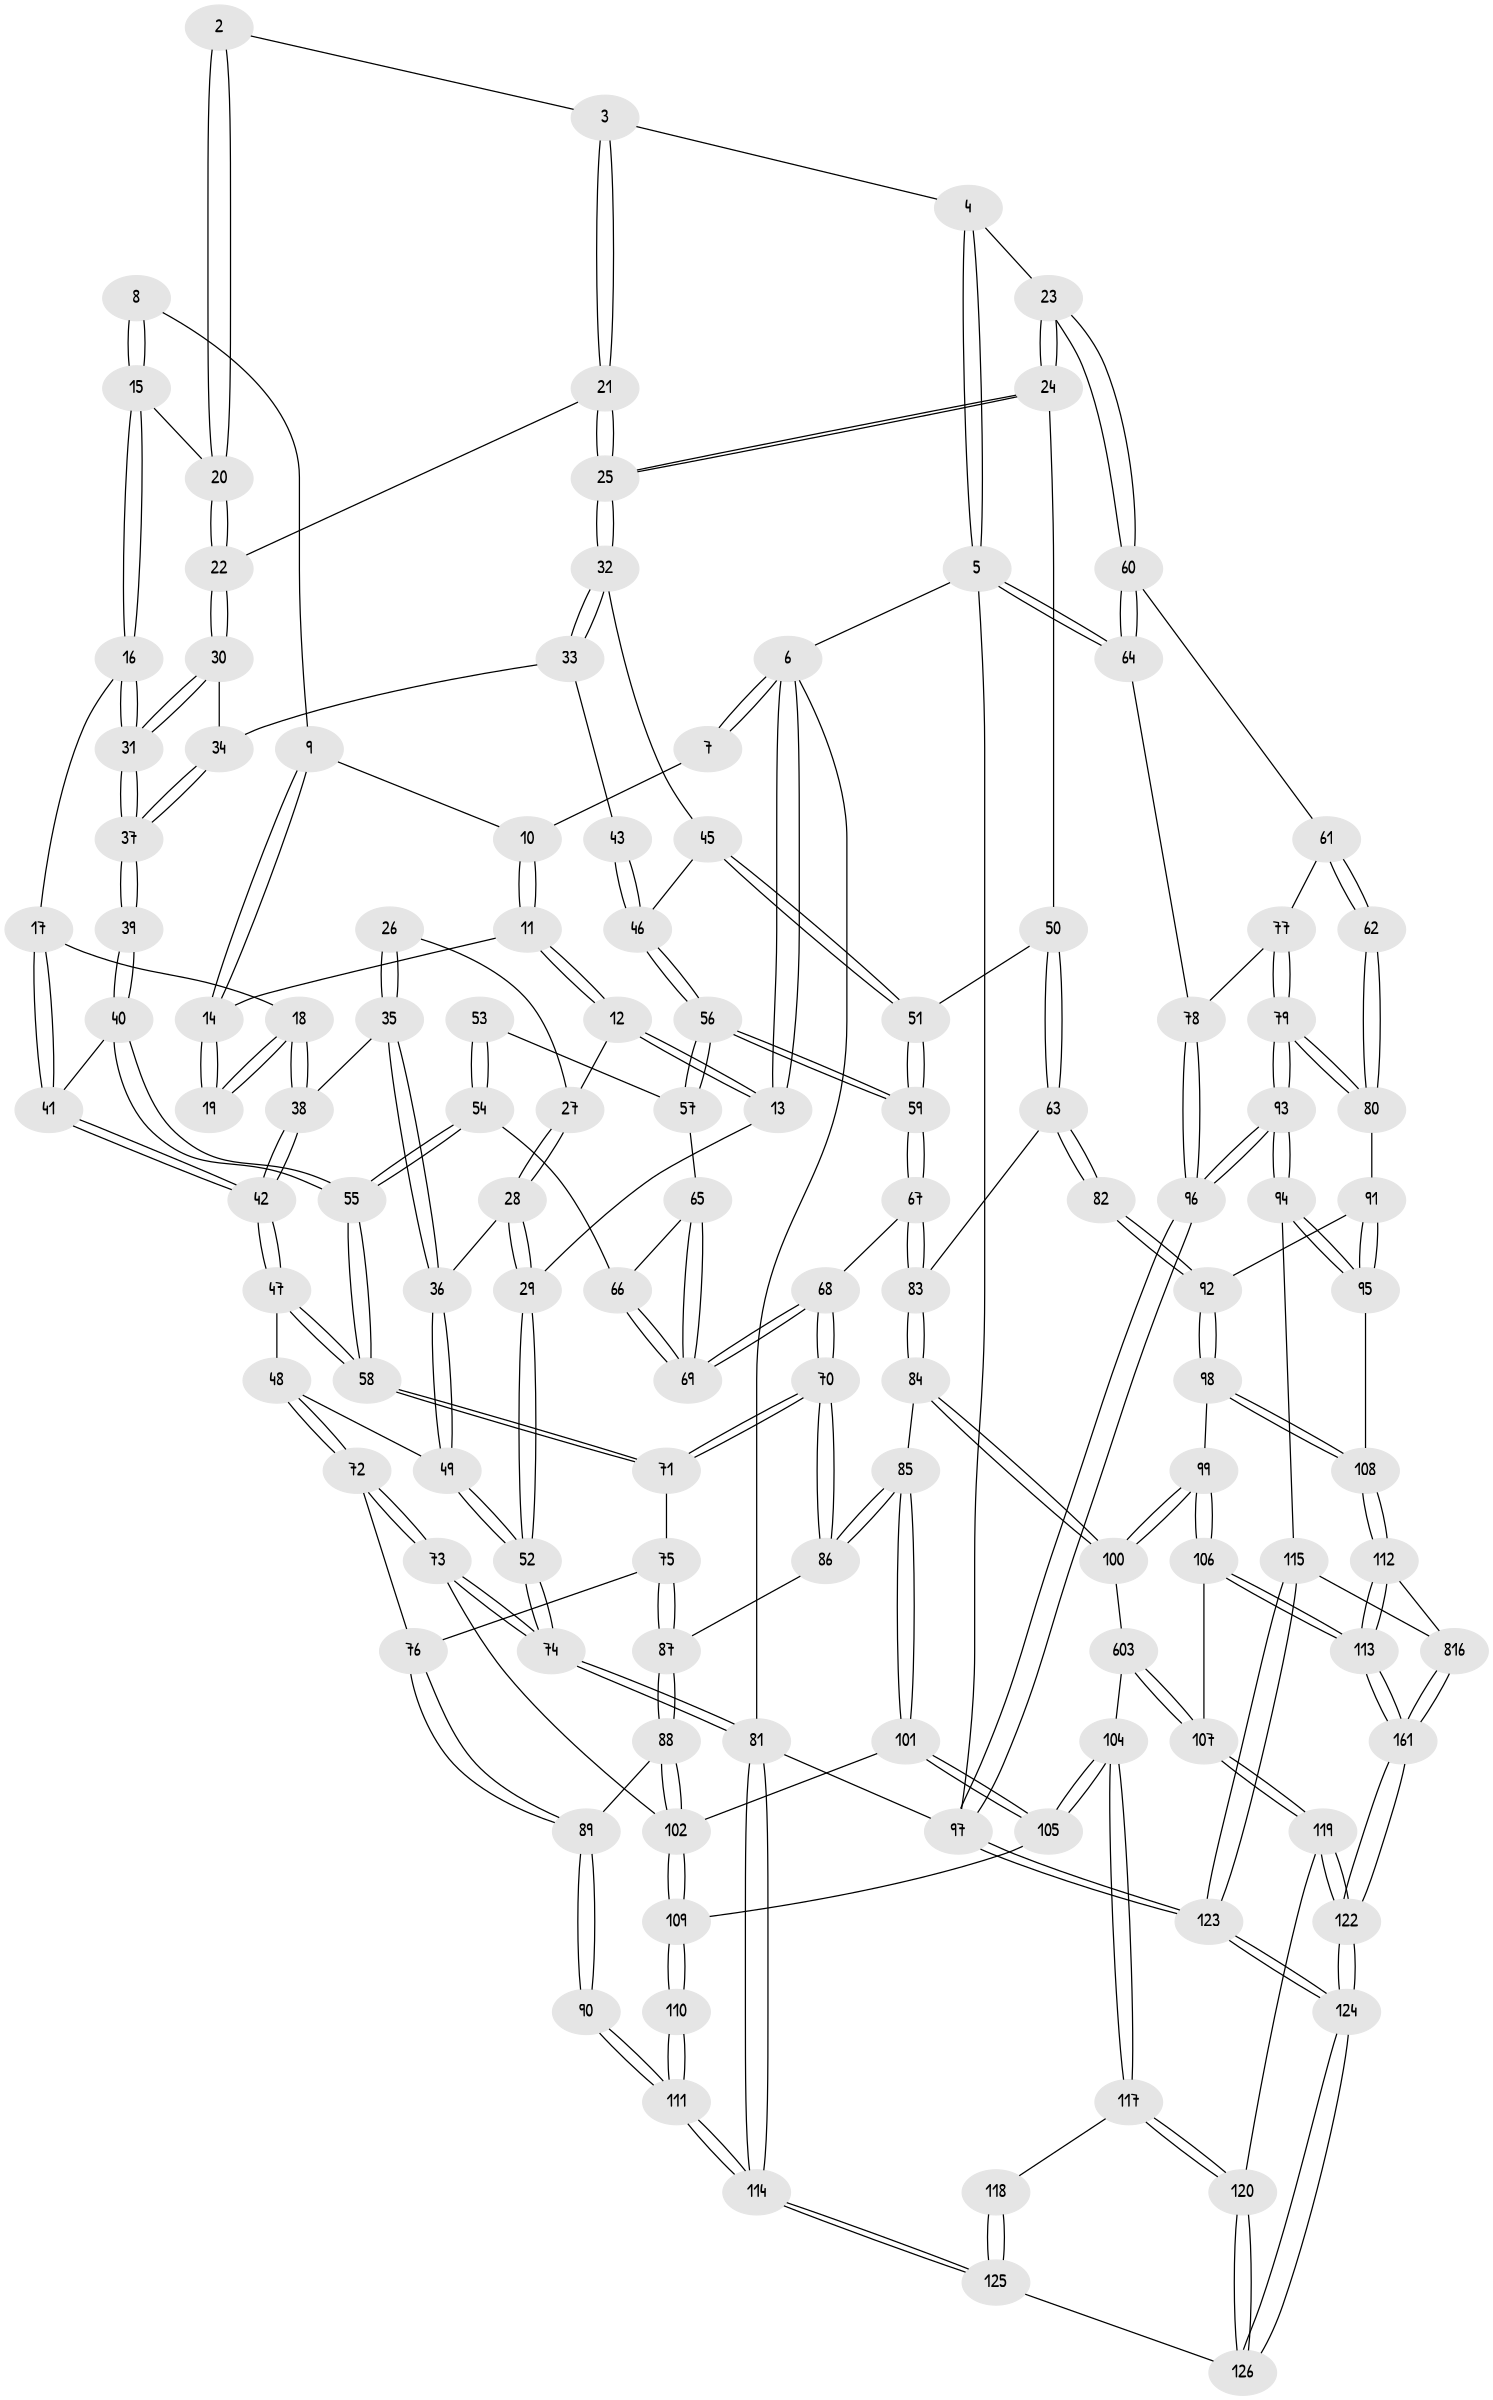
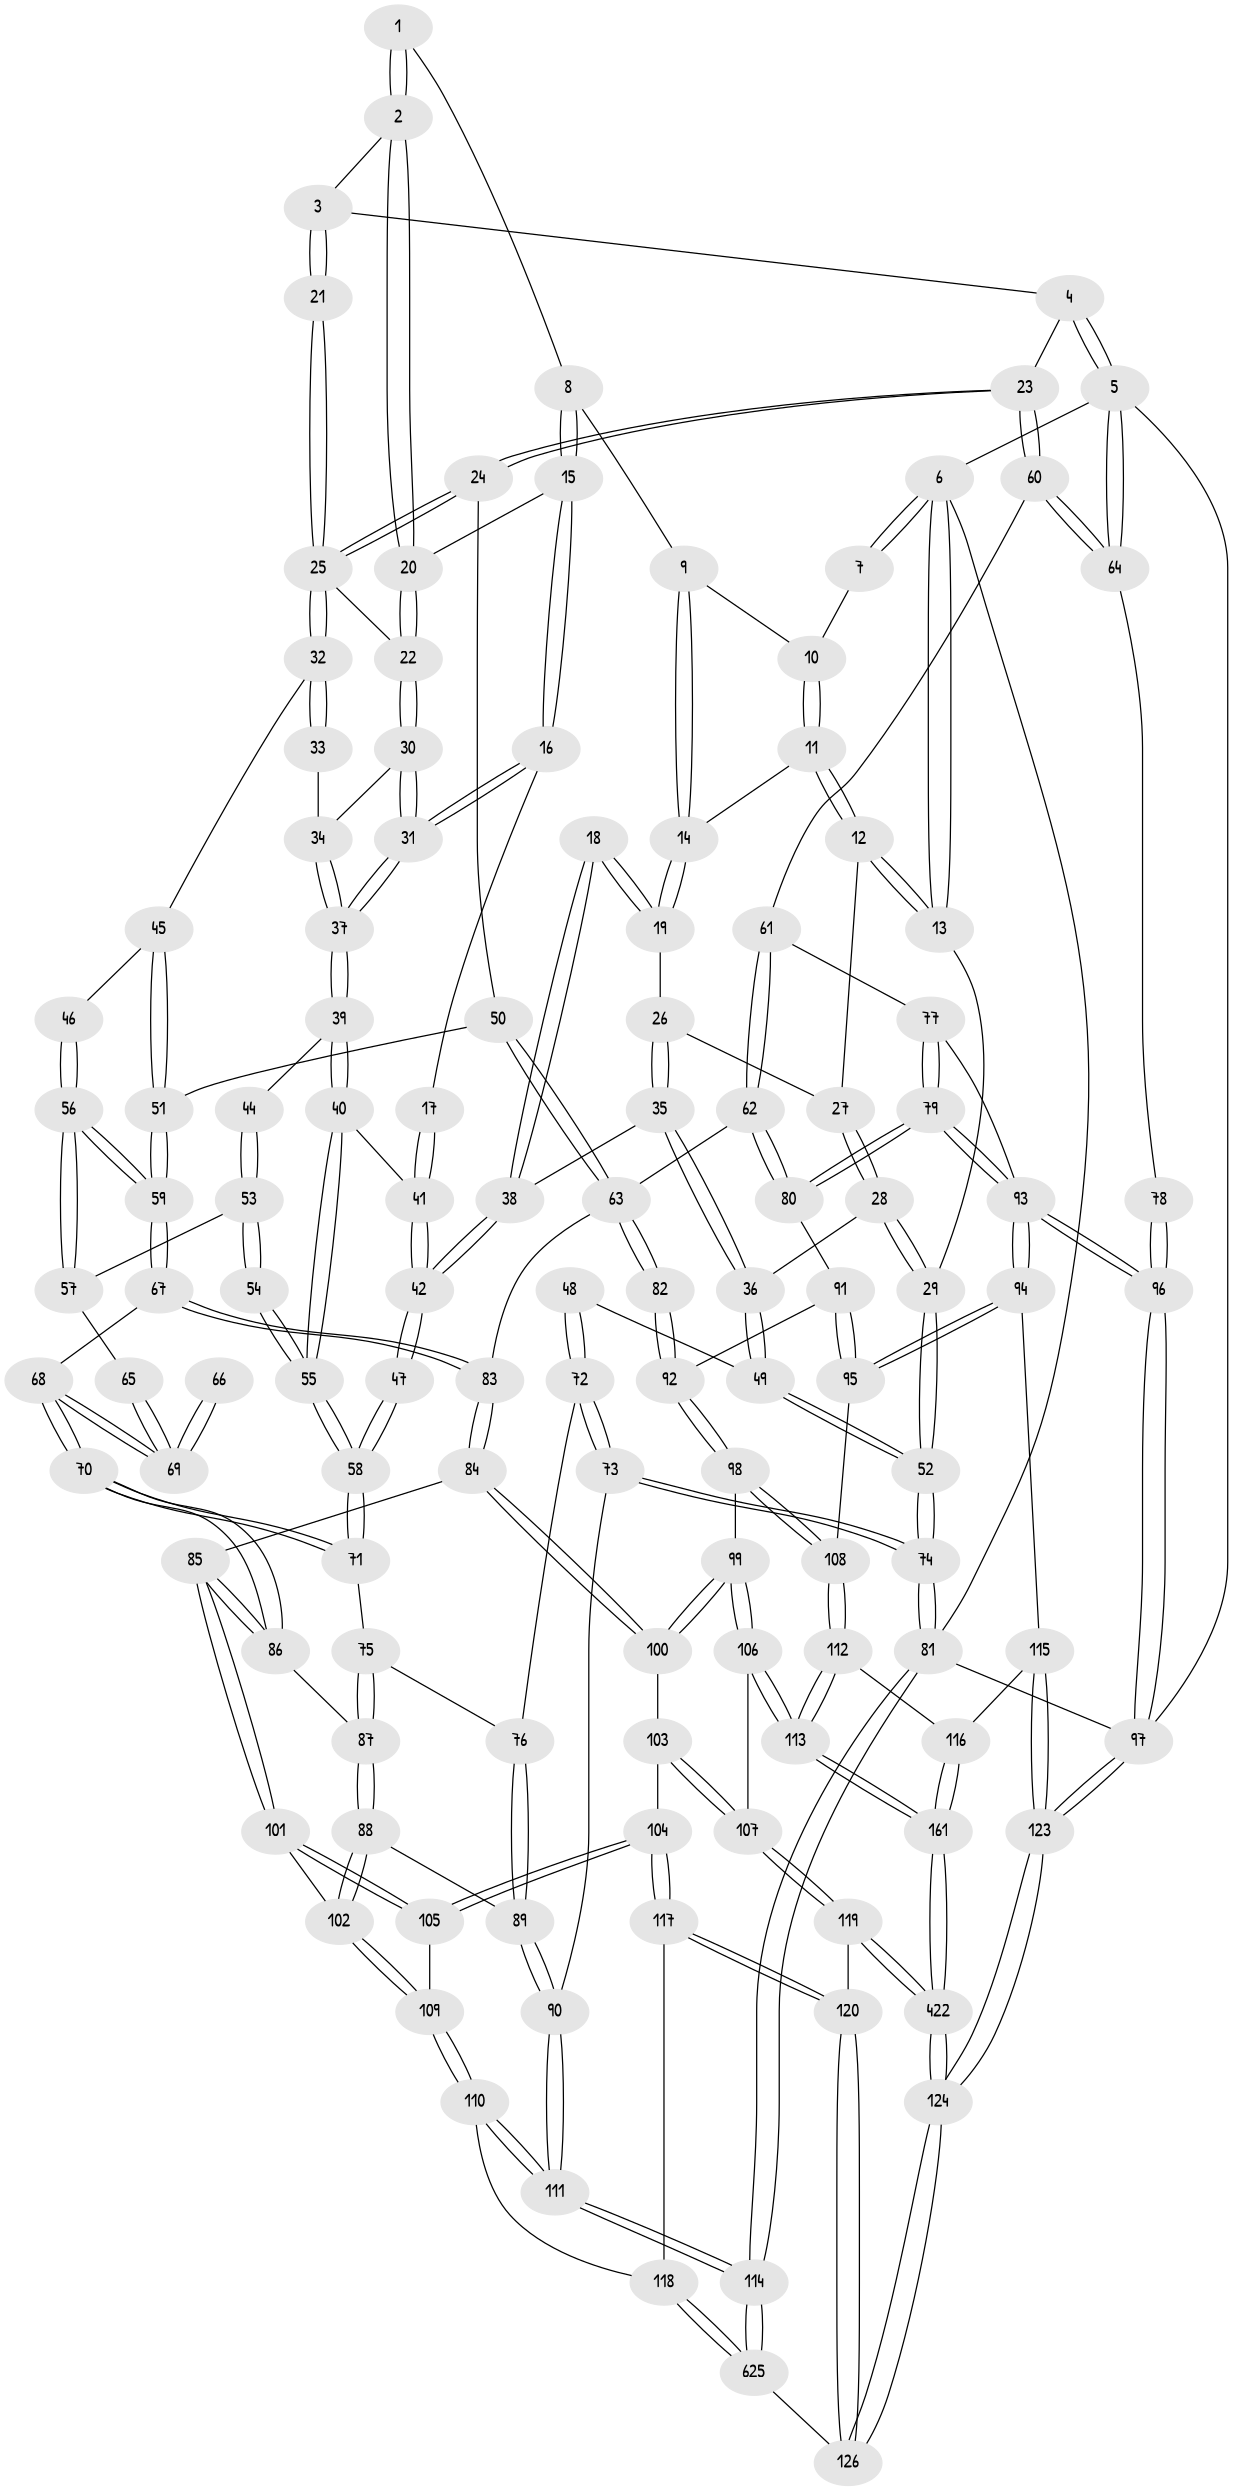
  graph {
    fontname="Patrick Hand"
    node [color=gray90 fontname="Patrick Hand" style=filled]
    edge [fontname="Patrick Hand"]
+   1
    2
    8
    3
    20
    9
    15
    4
    21
    22
    5
    23
    25
    6
    64
    97
    24
    60
    7
    13
    81
    78
    123
    10
    29
    114
    11
    14
    16
    19
    12
    27
    28
    52
    26
    17
    31
    18
    41
    37
    38
    42
    35
    30
    32
    34
    50
    61
    51
    63
    33
    45
    36
    49
    74
    39
-   43
    46
    40
+   44
    47
    55
    53
    58
    48
    56
    54
    57
    59
    72
    71
    73
    76
    82
    83
    67
    66
    65
    69
    75
    68
    62
    77
    80
    79
    91
    92
    96
    70
    84
    86
    87
    90
    89
    111
    88
    93
    94
    95
-   125
+   125 [label=625]
    98
    85
    100
    101
-   103 [label=603]
+   103
    102
    105
    109
    108
    99
    115
-   116 [label=816]
+   116
    112
    124
    106
    107
    113
    104
    110
    117
    119
    118
    120
    n124 [label=161]
-   122
+   122 [label=422]
    126
+   1 -- 2
+   1 -- 2
+   1 -- 8
    2 -- 3
    2 -- 20
    2 -- 20
    8 -- 9
    8 -- 15
    8 -- 15
    3 -- 4
    3 -- 21
    3 -- 21
    20 -- 22
    20 -- 22
    9 -- 10
    9 -- 14
    9 -- 14
    15 -- 20
    15 -- 16
    15 -- 16
    4 -- 5
    4 -- 5
    4 -- 23
-   21 -- 22
+   25 -- 22
    21 -- 25
    21 -- 25
    22 -- 30
    22 -- 30
    5 -- 6
    5 -- 64
    5 -- 64
    5 -- 97
    23 -- 24
    23 -- 24
    23 -- 60
    23 -- 60
    25 -- 32
    25 -- 32
    6 -- 7
    6 -- 7
    6 -- 13
    6 -- 13
    6 -- 81
    64 -- 78
    97 -- 123
    97 -- 123
    24 -- 25
    24 -- 25
    24 -- 50
    60 -- 64
    60 -- 64
    60 -- 61
    7 -- 10
    13 -- 29
    81 -- 97
    81 -- 114
    81 -- 114
    78 -- 96
    78 -- 96
    123 -- 124
    123 -- 124
    10 -- 11
    10 -- 11
    29 -- 52
    29 -- 52
    114 -- 125
    114 -- 125
    11 -- 14
    11 -- 12
    11 -- 12
    14 -- 19
    14 -- 19
    16 -- 17
    16 -- 31
    16 -- 31
+   19 -- 26
    12 -- 13
    12 -- 13
    12 -- 27
    27 -- 28
    27 -- 28
    28 -- 29
    28 -- 29
    28 -- 36
    52 -- 74
    52 -- 74
    26 -- 27
    26 -- 35
    26 -- 35
-   17 -- 18
    17 -- 41
    17 -- 41
    31 -- 37
    31 -- 37
    18 -- 19
    18 -- 19
    18 -- 38
    18 -- 38
    41 -- 42
    41 -- 42
    37 -- 39
    37 -- 39
    38 -- 42
    38 -- 42
    42 -- 47
    42 -- 47
    35 -- 38
    35 -- 36
    35 -- 36
    30 -- 31
    30 -- 31
    30 -- 34
    32 -- 33
    32 -- 33
    32 -- 45
    34 -- 37
    34 -- 37
    50 -- 51
    50 -- 63
    50 -- 63
    61 -- 62
    61 -- 62
    61 -- 77
    51 -- 59
    51 -- 59
    63 -- 82
    63 -- 82
    63 -- 83
    33 -- 34
-   33 -- 43
    45 -- 51
    45 -- 51
    45 -- 46
    36 -- 49
    36 -- 49
    49 -- 52
    49 -- 52
    74 -- 81
    74 -- 81
    39 -- 40
    39 -- 40
-   43 -- 46
-   43 -- 46
+   39 -- 44
    46 -- 56
    46 -- 56
    40 -- 41
    40 -- 55
    40 -- 55
+   44 -- 53
+   44 -- 53
    47 -- 58
    47 -- 58
-   47 -- 48
    55 -- 58
    55 -- 58
    53 -- 54
    53 -- 54
    53 -- 57
    58 -- 71
    58 -- 71
    48 -- 49
    48 -- 72
    48 -- 72
    56 -- 57
    56 -- 57
    56 -- 59
    56 -- 59
    54 -- 55
    54 -- 55
-   54 -- 66
    57 -- 65
    59 -- 67
    59 -- 67
    72 -- 73
    72 -- 73
    72 -- 76
    71 -- 75
    73 -- 74
    73 -- 74
-   73 -- 102
+   73 -- 90
    76 -- 89
    76 -- 89
    82 -- 92
    82 -- 92
    83 -- 84
    83 -- 84
    67 -- 83
    67 -- 83
    67 -- 68
    66 -- 69
    66 -- 69
-   65 -- 66
    65 -- 69
    65 -- 69
    75 -- 76
    75 -- 87
    75 -- 87
    68 -- 69
    68 -- 69
    68 -- 70
    68 -- 70
+   62 -- 63
    62 -- 80
    62 -- 80
-   77 -- 78
+   77 -- 93
    77 -- 79
    77 -- 79
    80 -- 91
    79 -- 80
    79 -- 80
    79 -- 93
    79 -- 93
    91 -- 92
    91 -- 95
    91 -- 95
    92 -- 98
    92 -- 98
    96 -- 97
    96 -- 97
    70 -- 71
    70 -- 71
    70 -- 86
    70 -- 86
    84 -- 85
    84 -- 100
    84 -- 100
    86 -- 87
    87 -- 88
    87 -- 88
    90 -- 111
    90 -- 111
    89 -- 90
    89 -- 90
    111 -- 114
    111 -- 114
    88 -- 89
    88 -- 102
    88 -- 102
    93 -- 96
    93 -- 96
    93 -- 94
    93 -- 94
    94 -- 95
    94 -- 95
    94 -- 115
    95 -- 108
    125 -- 126
    98 -- 108
    98 -- 108
    98 -- 99
    85 -- 86
    85 -- 86
    85 -- 101
    85 -- 101
    100 -- 103
    101 -- 102
    101 -- 105
    101 -- 105
    103 -- 107
    103 -- 107
    103 -- 104
    102 -- 109
    102 -- 109
    105 -- 109
    109 -- 110
    109 -- 110
    108 -- 112
    108 -- 112
    99 -- 100
    99 -- 100
    99 -- 106
    99 -- 106
    115 -- 123
    115 -- 123
    115 -- 116
    116 -- n124
    116 -- n124
    112 -- 116
    112 -- 113
    112 -- 113
    124 -- 126
    124 -- 126
    106 -- 107
    106 -- 113
    106 -- 113
    107 -- 119
    107 -- 119
    113 -- n124
    113 -- n124
    104 -- 105
    104 -- 105
    104 -- 117
    104 -- 117
    110 -- 111
    110 -- 111
+   110 -- 118
    117 -- 118
    117 -- 120
    117 -- 120
    119 -- 120
    119 -- 122
    119 -- 122
    118 -- 125
    118 -- 125
    120 -- 126
    120 -- 126
    n124 -- 122
    n124 -- 122
    122 -- 124
    122 -- 124
  }
